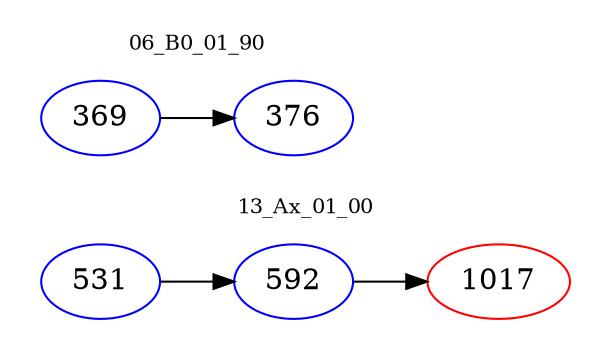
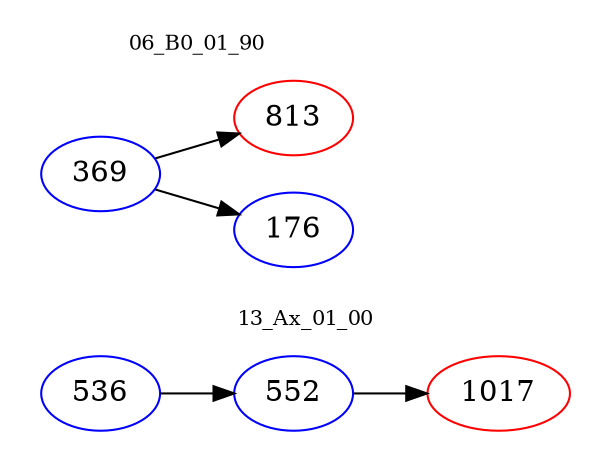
  digraph {
    rankdir=LR
    node [color=blue]
    edge [color=black]
-   n1 [label=531]
-   n2 [label=592]
+   n1 [label=536]
+   n2 [label=552]
    n3 [color=red label=1017]
    n4 [label=369]
-   n5 [label=376]
+   n5 [label=176]
+   n6 [color=red label=813]
    subgraph cluster_1 {
      color=white
      fontsize=10
      label="13_Ax_01_00"
      n1
      n2
      n3
    }
    subgraph cluster_2 {
      color=white
      fontsize=10
      label="06_B0_01_90"
      n4
      n5
+     n6
    }
    n1 -> n2
    n2 -> n3
    n4 -> n5
+   n4 -> n6
  }
